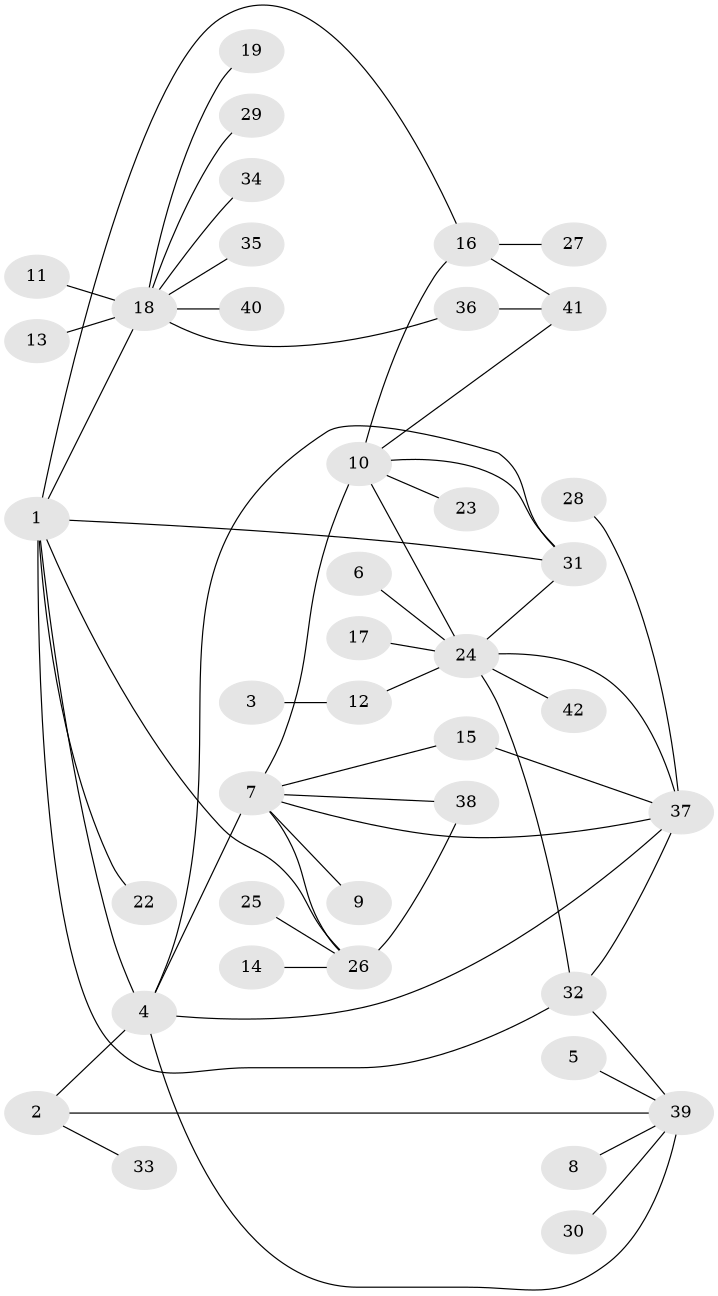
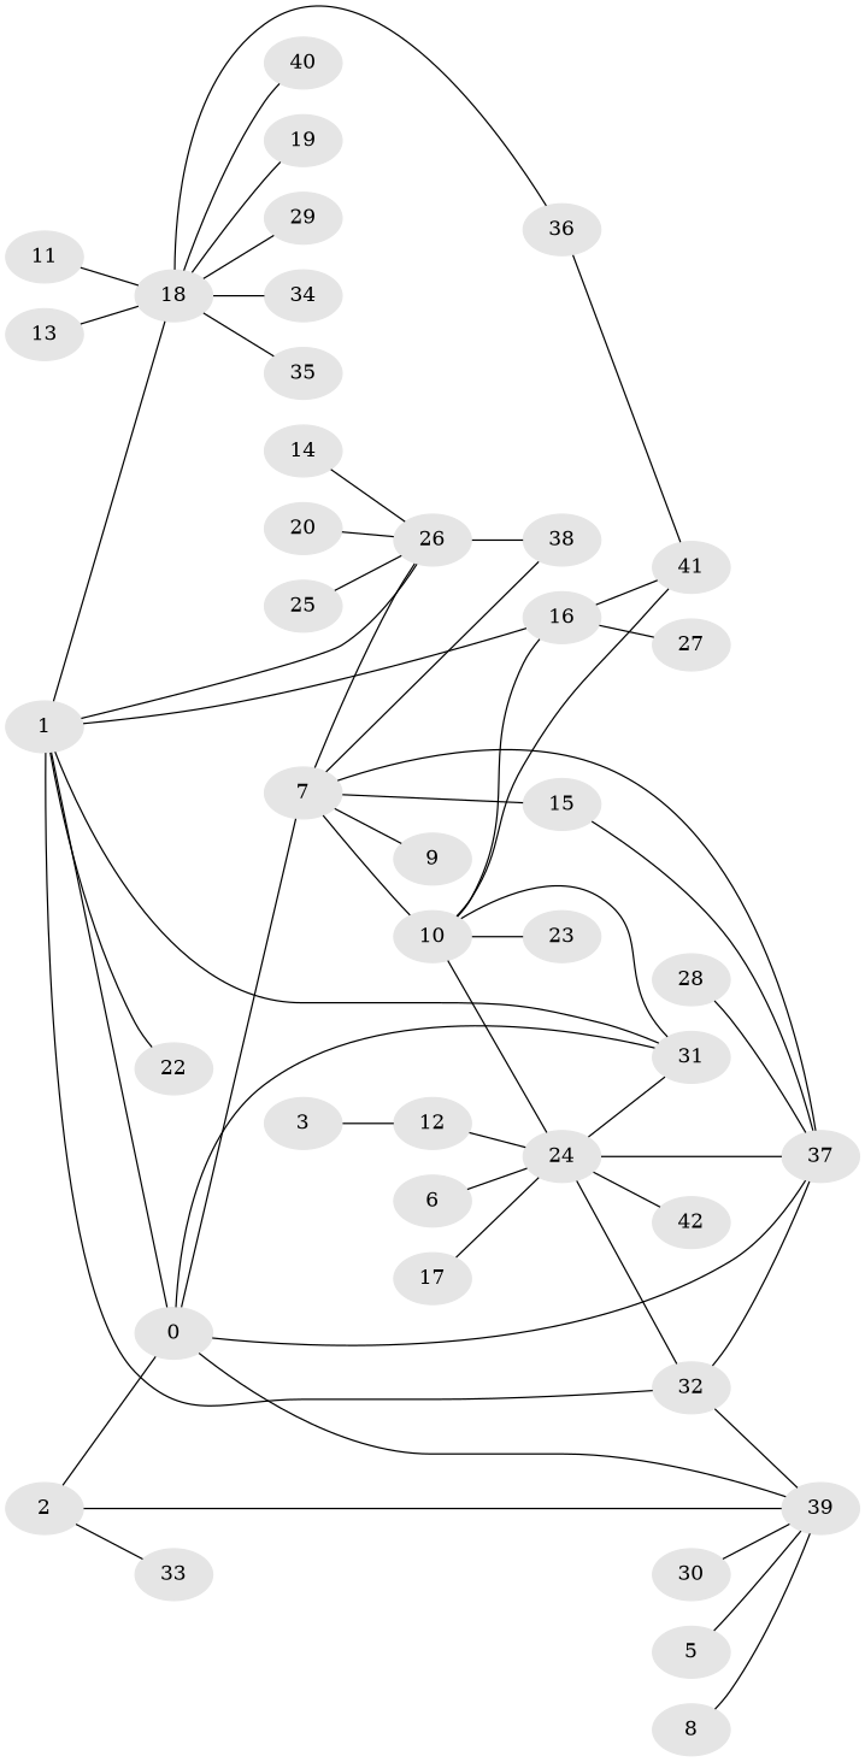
  graph {
    rankdir=LR
    node [color=gray90 style=filled]
    edge [weight=1.0]
    1
-   4
+   4 [label=0]
    16
    18
    22
    26
    31
    32
    39
    7
    37
    27
    41
    36
    19
    29
    34
    35
    40
    38
    2
    33
    3
    12
    9
    10
    15
    5
    6
    24
    42
    23
    8
    11
    13
    14
    17
+   20
    25
    28
    30
    1 -- 4
    1 -- 16
    1 -- 18 [weight=3.0]
    1 -- 22
    1 -- 26
    1 -- 31
    1 -- 32
    4 -- 31
    4 -- 39
    4 -- 7
    4 -- 37
    16 -- 27
    16 -- 41
    18 -- 36
    18 -- 19
    18 -- 29
    18 -- 34
    18 -- 35
    18 -- 40
    26 -- 38 [weight=2.0]
    32 -- 39
    32 -- 37 [weight=2.0]
    7 -- 26
    7 -- 37
    7 -- 38 [weight=2.0]
    7 -- 9
    7 -- 10
    7 -- 15
    36 -- 41
    2 -- 4 [weight=2.0]
    2 -- 39 [weight=2.0]
    2 -- 33
    3 -- 12
    12 -- 24
    10 -- 16 [weight=2.0]
    10 -- 31
    10 -- 41
    10 -- 24
    10 -- 23
    15 -- 37
    5 -- 39
    6 -- 24
    24 -- 31
    24 -- 32
    24 -- 37 [weight=2.0]
    24 -- 42
    8 -- 39
    11 -- 18
    13 -- 18
    14 -- 26
    17 -- 24
+   20 -- 26
    25 -- 26
    28 -- 37
    30 -- 39
  }
